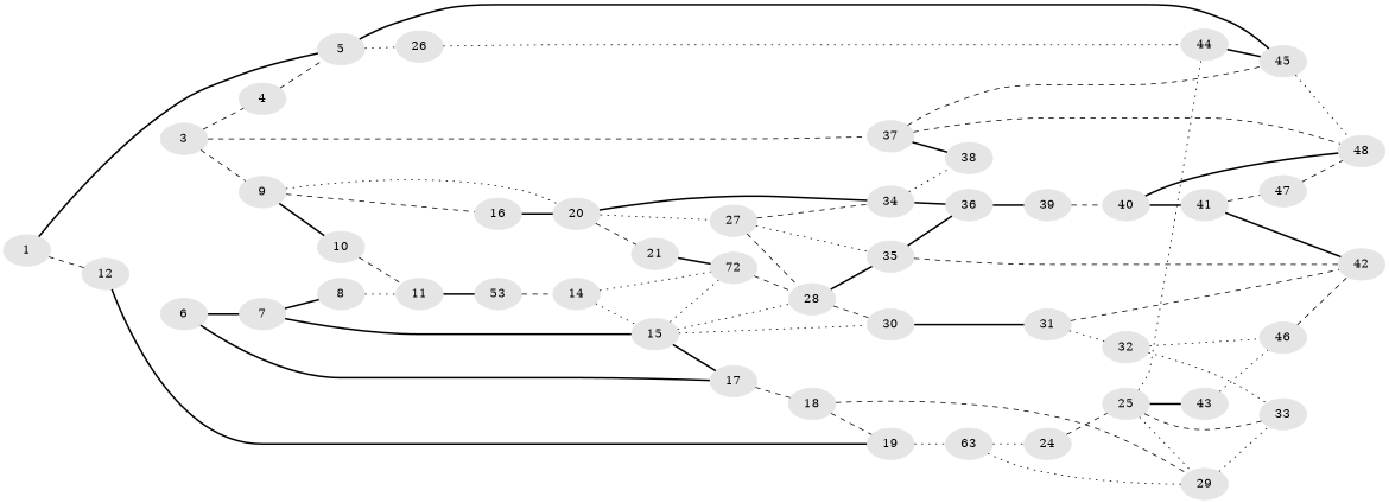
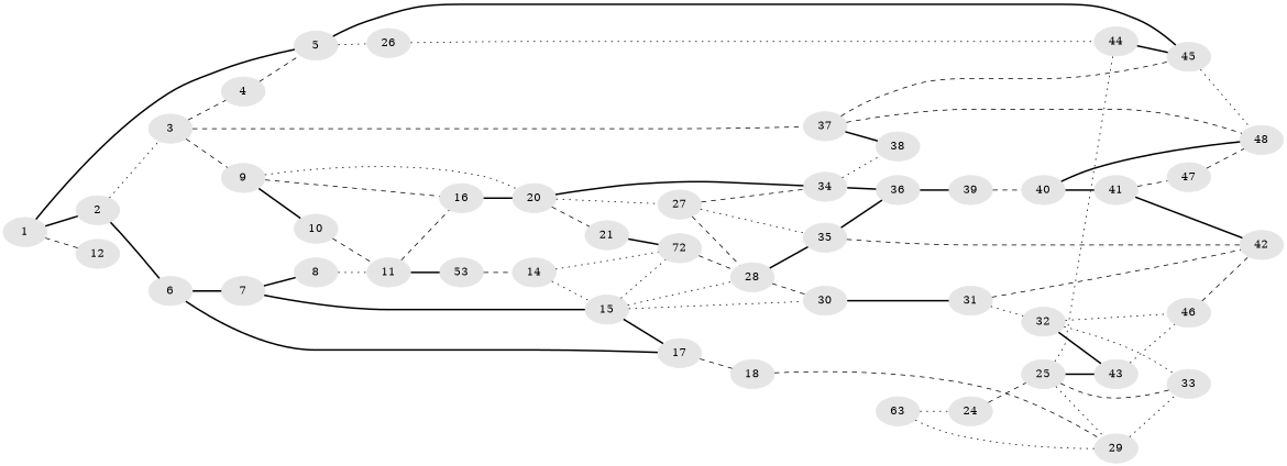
  graph {
    rankdir=LR
    node [color=gray90 style=filled]
    edge [style=bold weight=1.0]
    1
+   2
    5
    12
    3
    6
    26
    45
-   19
    4
    9
    37
    7
    17
    10
    20
    16
    38
    48
    44
    8
    15
    18
    11
    n25 [label=72]
    28
    30
    n28 [label=53]
    21
    27
    34
    14
    n33 [label=63]
    35
    31
    29
    33
    24
    36
    25
    43
    46
    42
    32
    39
    40
    41
    47
+   1 -- 2
    1 -- 5
    1 -- 12 [style=dashed weight=2.0]
+   2 -- 3 [style=dotted]
+   2 -- 6
    5 -- 26 [style=dotted]
    5 -- 45
-   12 -- 19
    3 -- 4 [style=dashed weight=2.0]
    3 -- 9 [style=dashed]
    3 -- 37 [style=dashed]
    6 -- 7
    6 -- 17
    26 -- 44 [style=dotted]
    45 -- 48 [style=dotted]
-   19 -- n33 [style=dotted]
    4 -- 5 [style=dashed]
    9 -- 10
    9 -- 20 [style=dotted]
    9 -- 16 [style=dashed]
    37 -- 45 [style=dashed]
    37 -- 38
    37 -- 48 [style=dashed]
    7 -- 8
    7 -- 15
    17 -- 18 [style=dashed]
    10 -- 11 [style=dashed]
    20 -- 21 [style=dashed weight=2.0]
    20 -- 27 [style=dotted]
    20 -- 34
    16 -- 20
    44 -- 45
    8 -- 11 [style=dotted weight=2.0]
    15 -- 17
    15 -- n25 [style=dotted]
    15 -- 28 [style=dotted]
    15 -- 30 [style=dotted]
-   18 -- 19 [style=dashed]
    18 -- 29 [style=dashed]
+   11 -- 16 [style=dashed]
    11 -- n28 [weight=2.0]
    n25 -- 28 [style=dashed]
    28 -- 30 [style=dashed weight=2.0]
    28 -- 35
    30 -- 31 [weight=2.0]
    n28 -- 14 [style=dashed]
    21 -- n25
    27 -- 28 [style=dashed]
    27 -- 34 [style=dashed]
    27 -- 35 [style=dotted]
    34 -- 38 [style=dotted weight=2.0]
    34 -- 36 [weight=2.0]
    14 -- 15 [style=dotted]
    14 -- n25 [style=dotted]
    n33 -- 29 [style=dotted]
    n33 -- 24 [style=dotted]
    35 -- 36
    35 -- 42 [style=dashed]
    31 -- 42 [style=dashed]
    31 -- 32 [style=dotted weight=2.0]
    29 -- 33 [style=dotted]
    24 -- 25 [style=dashed weight=2.0]
    36 -- 39 [weight=2.0]
    25 -- 44 [style=dotted]
    25 -- 29 [style=dotted]
    25 -- 33 [style=dashed]
    25 -- 43
    43 -- 46 [style=dotted]
    46 -- 42 [style=dashed]
    32 -- 33 [style=dotted weight=2.0]
+   32 -- 43
    32 -- 46 [style=dotted]
    39 -- 40 [style=dashed weight=2.0]
    40 -- 48 [weight=2.0]
    40 -- 41 [weight=2.0]
    41 -- 42 [weight=2.0]
    41 -- 47 [style=dashed]
    47 -- 48 [style=dashed]
  }
